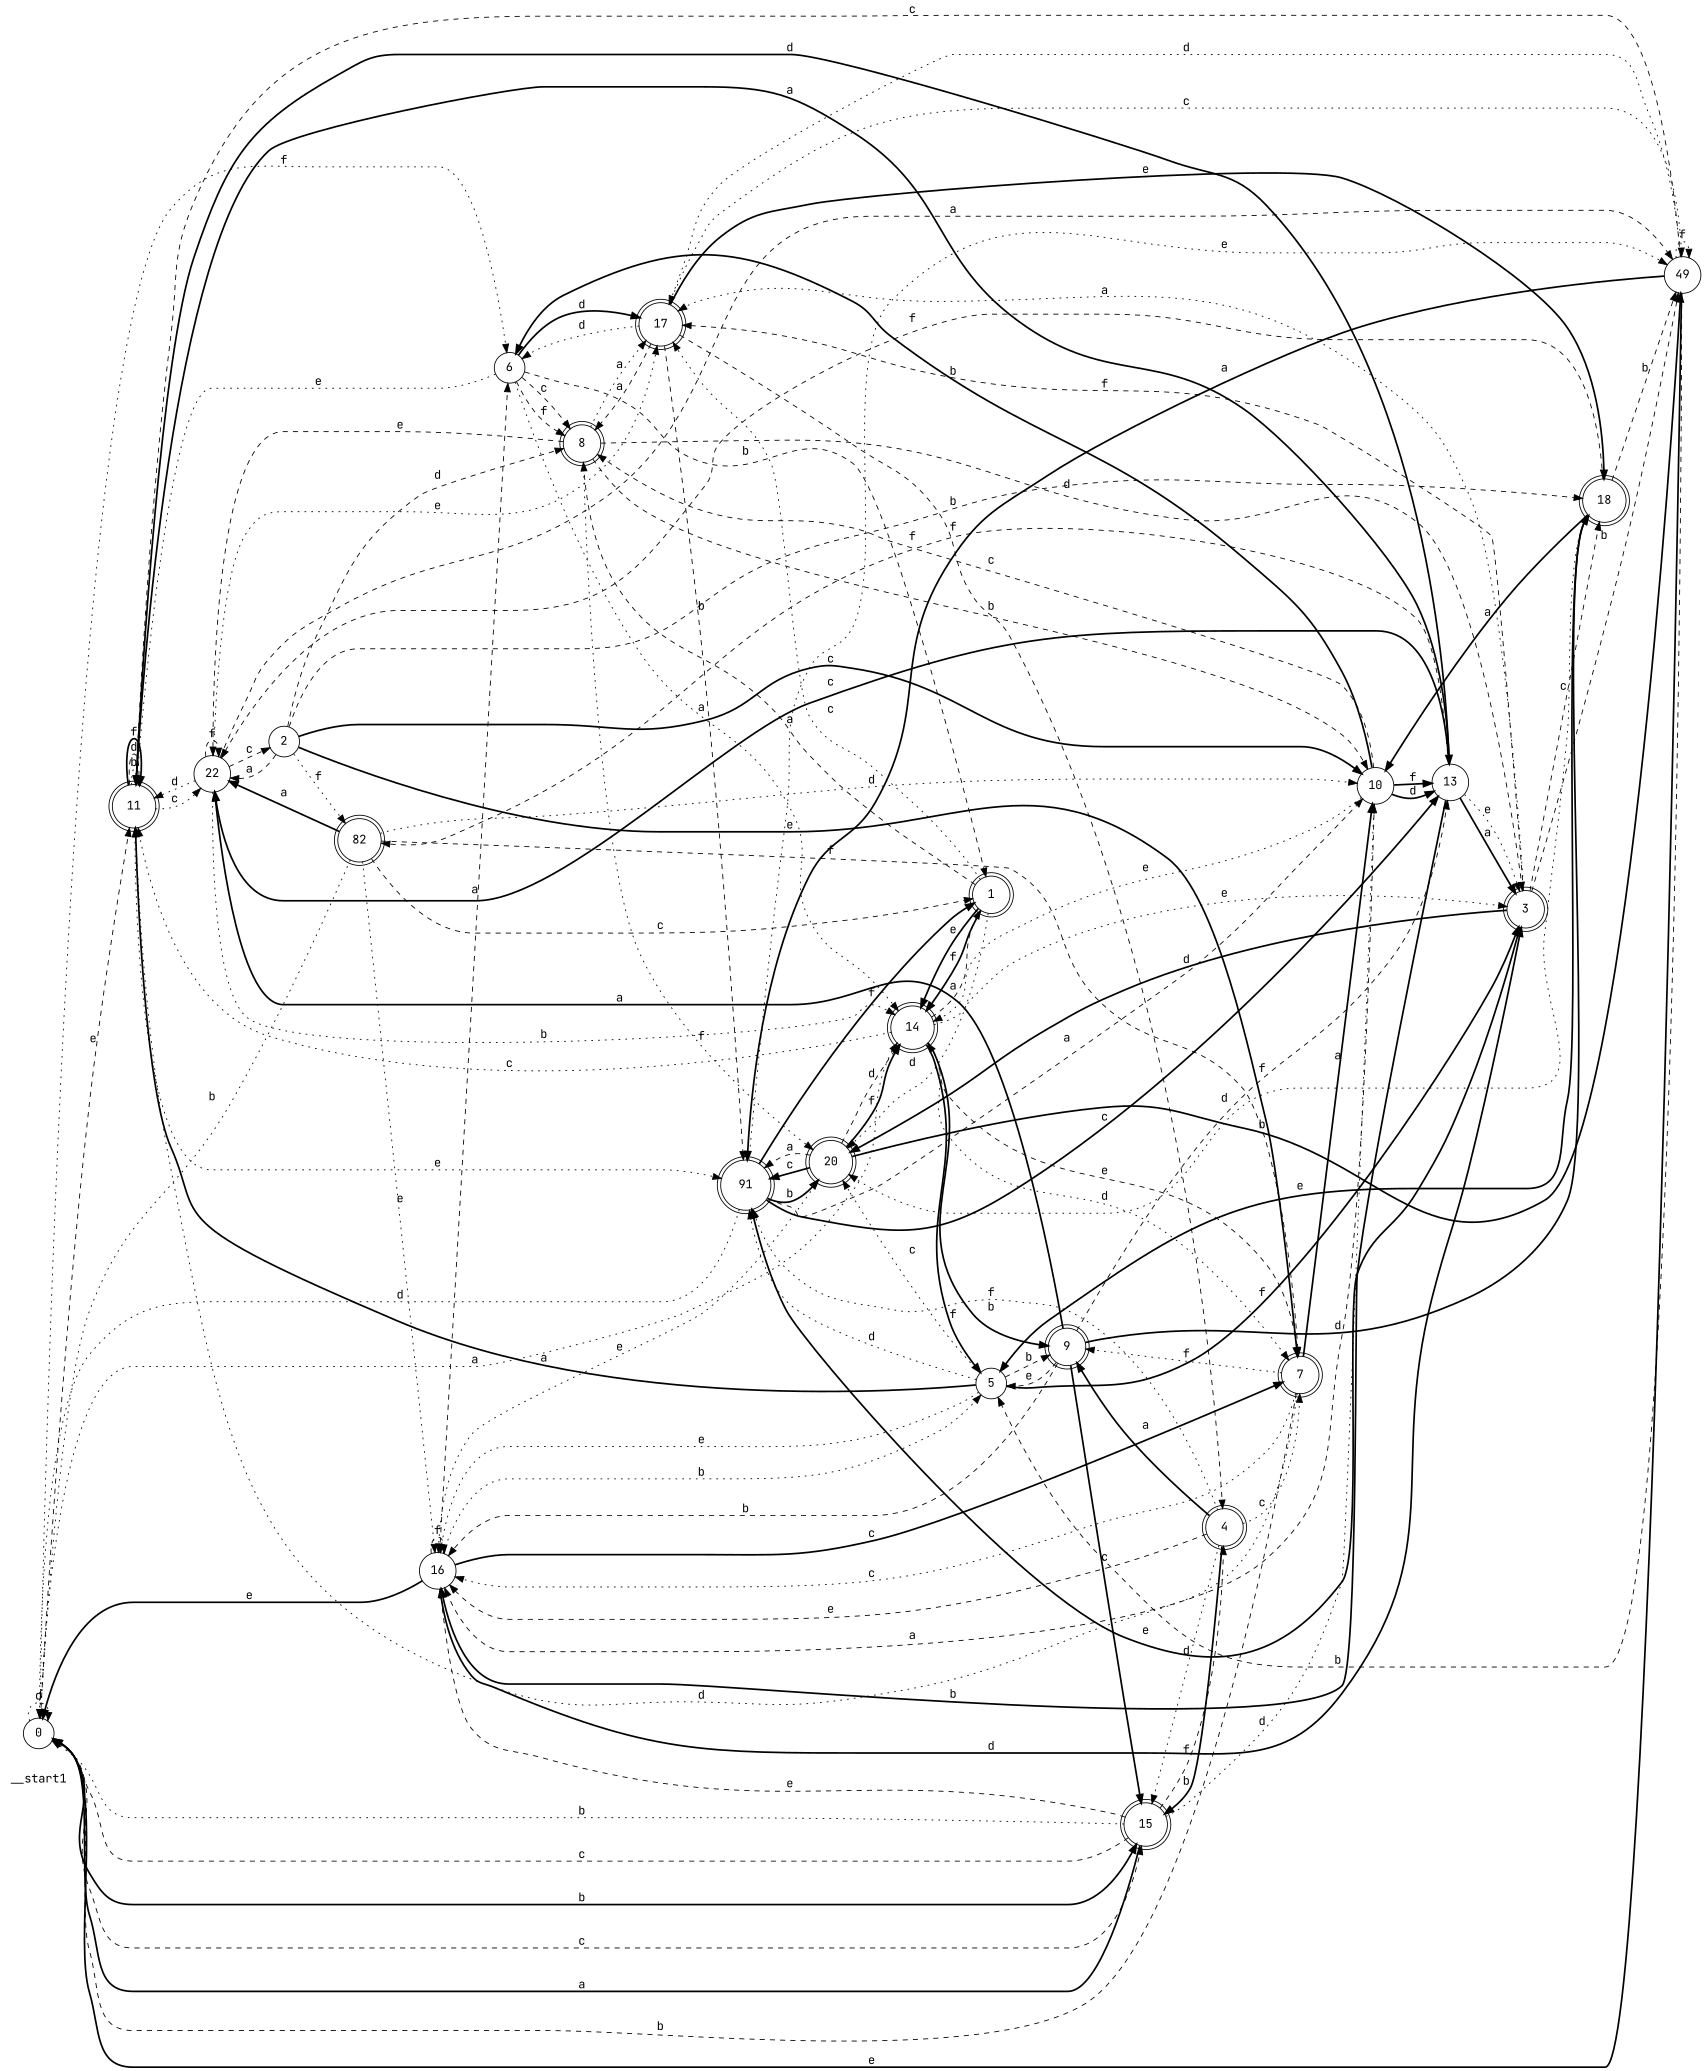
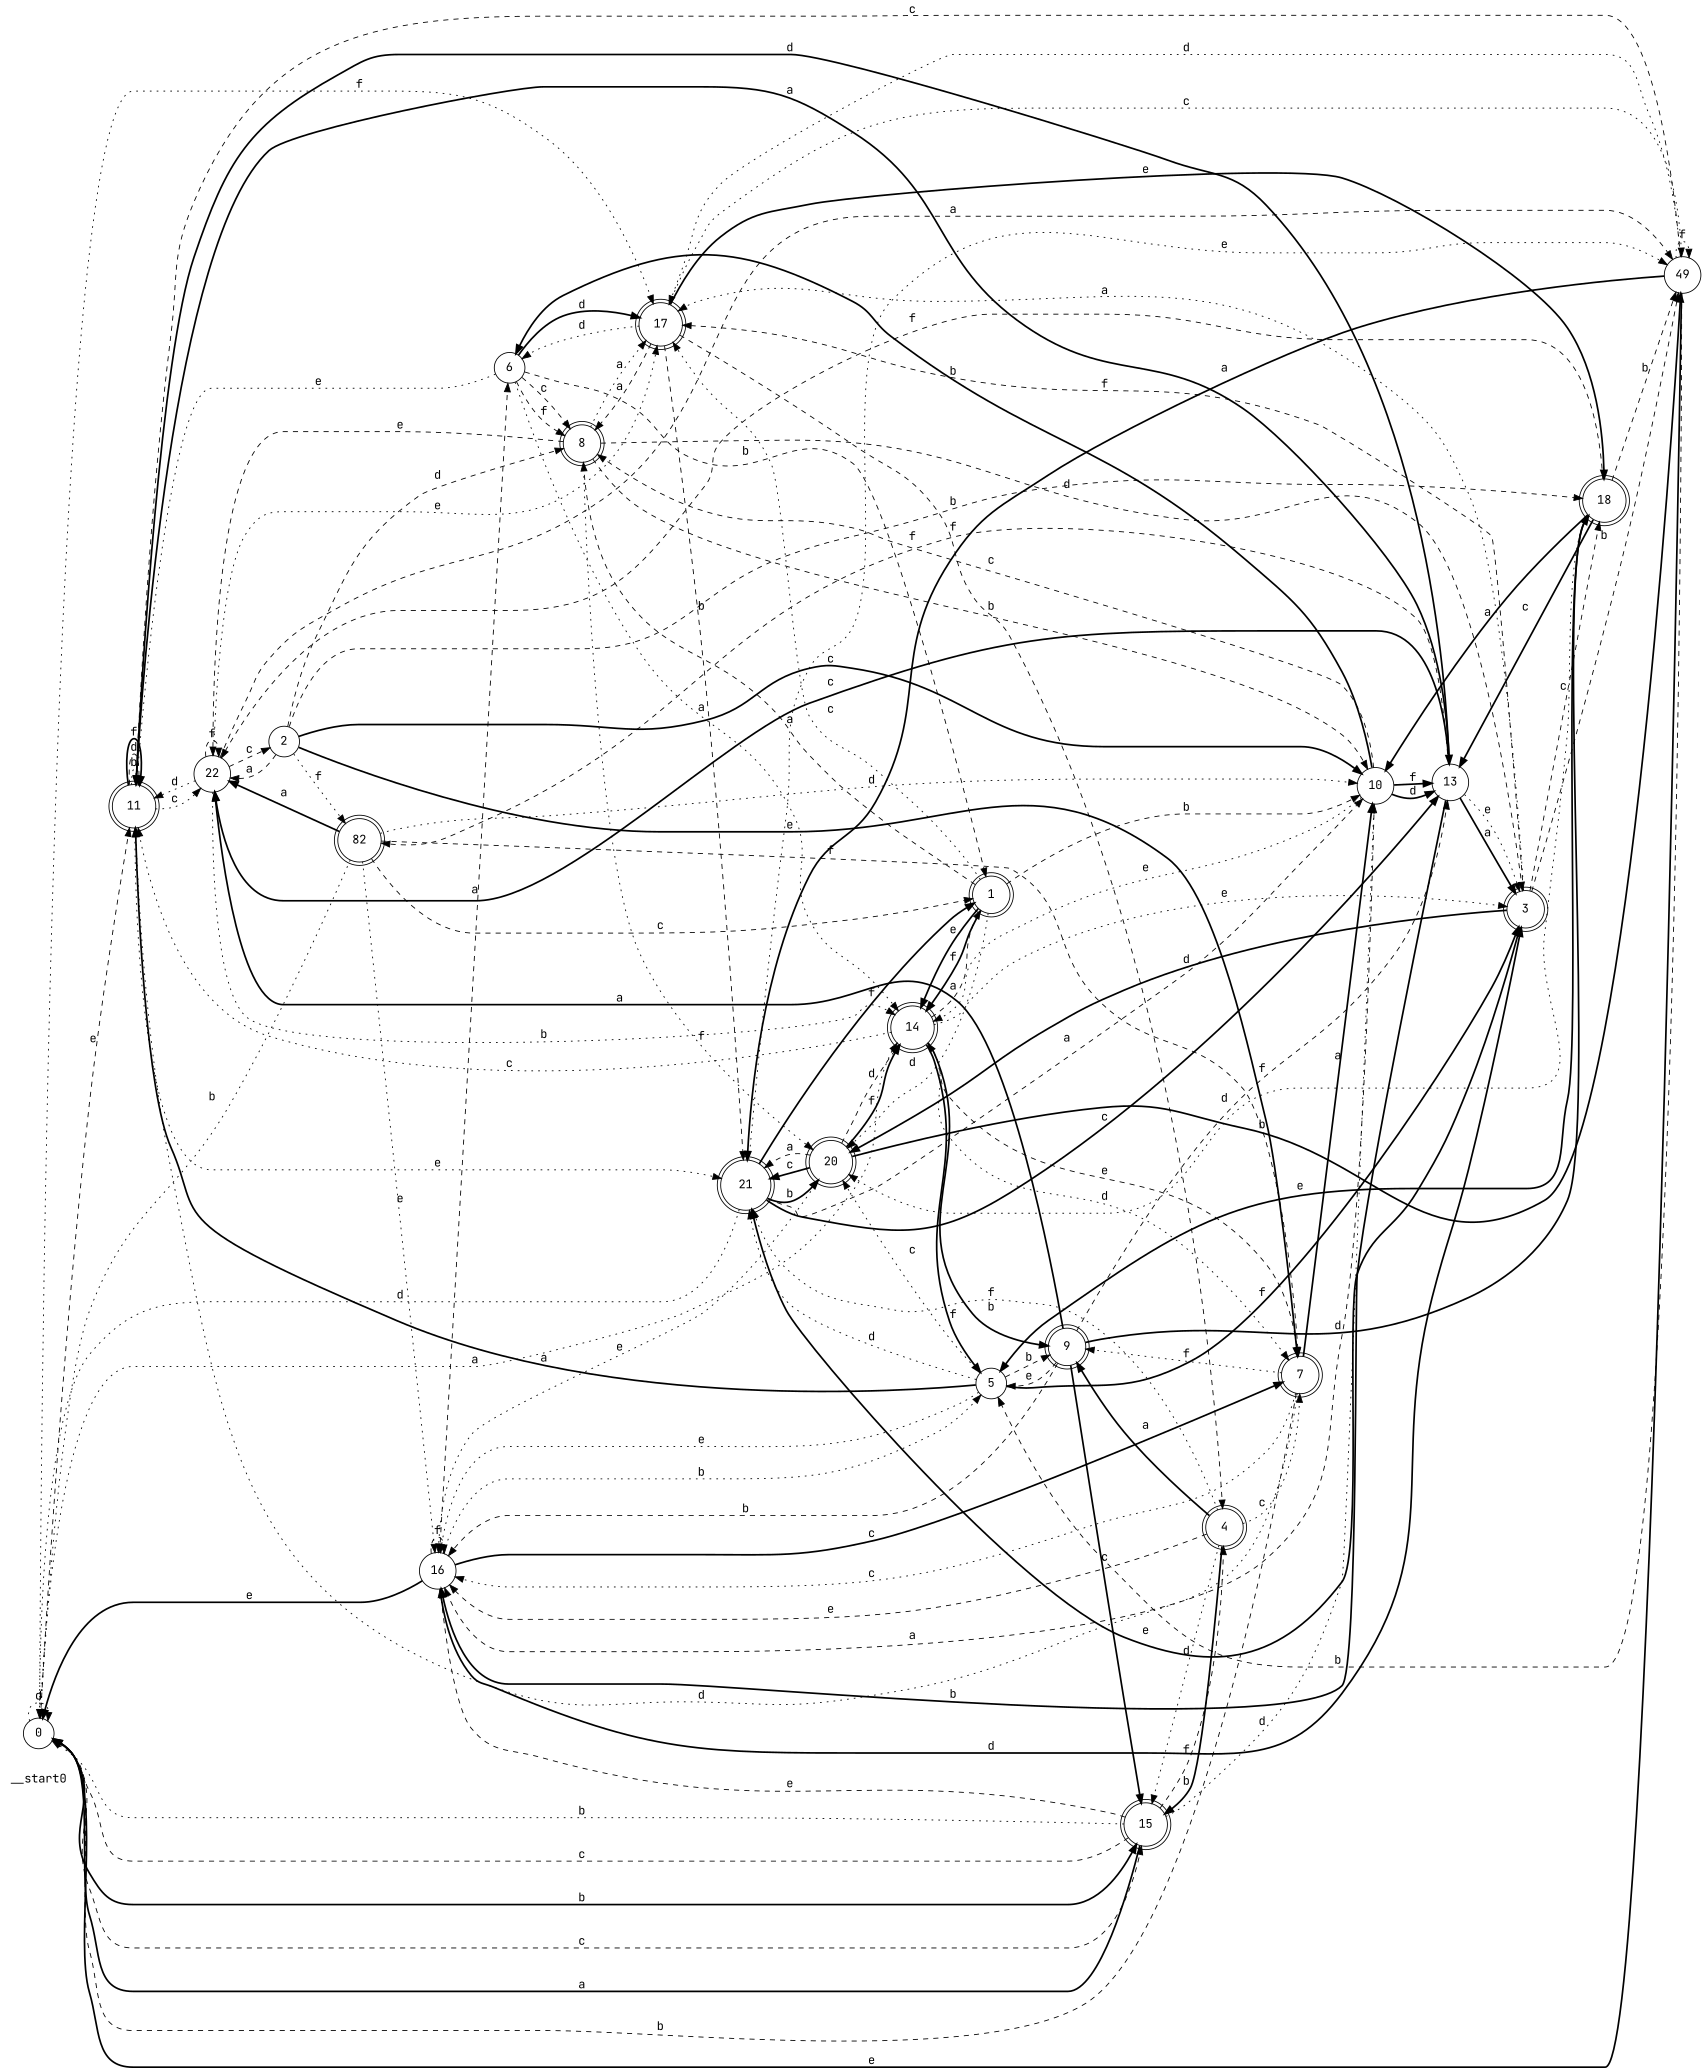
  digraph {
    fontname="JetBrains Mono"
    rankdir=LR
    node [fontname="JetBrains Mono" shape=doublecircle color=black fillcolor=white style="rounded,filled"]
    edge [fontname="JetBrains Mono" style=dashed]
-   __start0 [shape=none label=__start1 color="" fillcolor="" style=""]
+   __start0 [shape=none color="" fillcolor="" style=""]
    n2 [label=0 shape=circle style=filled]
    n3 [label=11]
    n4 [label=14]
    n5 [label=15]
    n6 [label=17]
    n7 [label=22 shape=circle style=filled]
-   n8 [label=91]
+   n8 [label=21]
    n9 [label=13 shape=circle style=filled]
    n10 [label=1]
    n11 [label=7]
    n12 [label=3]
    n13 [label=9]
    n14 [label=5 shape=circle style=filled]
    n15 [label=10 shape=circle style=filled]
    n16 [label=4]
    n17 [label=16 shape=circle style=filled]
    n18 [label=8]
    n19 [label=18]
    n20 [label=49 shape=circle style=filled]
    n21 [label=6 shape=circle style=filled]
    n22 [label=20]
    n23 [label=2 shape=circle style=filled]
    n24 [label=82]
    n2 -> n2 [label=d style=dotted]
    n2 -> n3 [label=e]
    n2 -> n4 [label=a style=dotted]
    n2 -> n5 [label=b style=bold]
    n2 -> n5 [label=c]
-   n2 -> n21 [label=f style=dotted]
+   n2 -> n6 [label=f style=dotted]
    n3 -> n3 [label=b style=dotted]
    n3 -> n3 [label=d]
    n3 -> n3 [label=f style=bold]
    n3 -> n7 [label=c style=dotted]
    n3 -> n8 [label=e style=dotted]
    n3 -> n9 [label=a style=bold]
    n4 -> n3 [label=c style=dotted]
    n4 -> n10 [label=a]
    n4 -> n11 [label=d style=dotted]
    n4 -> n12 [label=e style=dotted]
    n4 -> n13 [label=b style=bold]
    n4 -> n14 [label=f style=bold]
    n5 -> n2 [label=a style=bold]
    n5 -> n2 [label=b style=dotted]
    n5 -> n2 [label=c]
    n5 -> n15 [label=d style=dotted]
    n5 -> n16 [label=f]
    n5 -> n17 [label=e]
    n6 -> n8 [label=b]
    n6 -> n16 [label=f]
    n6 -> n18 [label=a]
    n6 -> n19 [label=e style=bold]
    n6 -> n20 [label=c style=dotted]
    n6 -> n21 [label=d style=dotted]
    n7 -> n3 [label=d style=dotted]
    n7 -> n4 [label=b style=dotted]
    n7 -> n6 [label=e style=dotted]
    n7 -> n7 [label=f]
    n7 -> n20 [label=a]
    n7 -> n23 [label=c]
    n8 -> n2 [label=d style=dotted]
    n8 -> n9 [label=c style=bold]
    n8 -> n10 [label=f style=bold]
    n8 -> n15 [label=a]
    n8 -> n20 [label=e style=dotted]
    n8 -> n22 [label=b style=bold]
    n9 -> n3 [label=d style=bold]
    n9 -> n7 [label=c style=bold]
    n9 -> n12 [label=a style=bold]
    n9 -> n12 [label=e style=dotted]
    n9 -> n17 [label=b style=bold]
    n9 -> n24 [label=f]
    n10 -> n4 [label=e style=bold]
    n10 -> n4 [label=f style=bold]
    n10 -> n6 [label=c style=dotted]
+   n10 -> n15 [label=b]
    n10 -> n18 [label=a]
    n10 -> n22 [label=d style=dotted]
    n11 -> n2 [label=b]
    n11 -> n3 [label=d style=dotted]
    n11 -> n4 [label=e]
    n11 -> n13 [label=f style=dotted]
    n11 -> n15 [label=a style=bold]
    n11 -> n17 [label=c style=dotted]
    n12 -> n6 [label=a style=dotted]
    n12 -> n6 [label=f]
    n12 -> n8 [label=e style=bold]
    n12 -> n19 [label=c]
    n12 -> n20 [label=b]
    n12 -> n22 [label=d style=bold]
    n13 -> n5 [label=c style=bold]
    n13 -> n7 [label=a style=bold]
    n13 -> n9 [label=f]
    n13 -> n14 [label=e]
    n13 -> n17 [label=b]
    n13 -> n19 [label=d style=bold]
    n14 -> n3 [label=a style=bold]
    n14 -> n8 [label=d style=dotted]
    n14 -> n12 [label=f style=bold]
    n14 -> n13 [label=b]
    n14 -> n17 [label=e style=dotted]
    n14 -> n22 [label=c style=dotted]
    n15 -> n4 [label=e style=dotted]
    n15 -> n9 [label=d style=bold]
    n15 -> n9 [label=f style=bold]
    n15 -> n17 [label=a]
    n15 -> n18 [label=c]
    n15 -> n21 [label=b style=bold]
    n16 -> n5 [label=b style=bold]
    n16 -> n5 [label=d style=dotted]
    n16 -> n8 [label=f style=dotted]
    n16 -> n11 [label=c style=dotted]
    n16 -> n13 [label=a style=bold]
    n16 -> n17 [label=e]
    n17 -> n2 [label=e style=bold]
    n17 -> n11 [label=c style=bold]
    n17 -> n12 [label=d style=bold]
    n17 -> n14 [label=b style=dotted]
    n17 -> n17 [label=f]
    n17 -> n21 [label=a]
    n18 -> n6 [label=a style=dotted]
    n18 -> n7 [label=e]
    n18 -> n12 [label=d]
    n18 -> n15 [label=b]
    n18 -> n22 [label=f style=dotted]
    n19 -> n7 [label=f]
+   n19 -> n9 [label=c style=bold]
    n19 -> n14 [label=e style=bold]
    n19 -> n15 [label=a style=bold]
    n19 -> n20 [label=b]
    n19 -> n22 [label=d style=dotted]
    n20 -> n2 [label=e style=bold]
    n20 -> n3 [label=c]
    n20 -> n6 [label=d style=dotted]
    n20 -> n8 [label=a style=bold]
    n20 -> n14 [label=b]
    n20 -> n20 [label=f style=dotted]
    n21 -> n3 [label=e style=dotted]
    n21 -> n4 [label=a style=dotted]
    n21 -> n6 [label=d style=bold]
    n21 -> n10 [label=b]
    n21 -> n18 [label=c]
    n21 -> n18 [label=f]
    n22 -> n4 [label=d]
    n22 -> n4 [label=f style=bold]
    n22 -> n8 [label=a]
    n22 -> n8 [label=c style=bold]
    n22 -> n17 [label=e style=dotted]
    n22 -> n20 [label=b style=bold]
    n23 -> n7 [label=a]
    n23 -> n11 [label=e style=bold]
    n23 -> n15 [label=c style=bold]
    n23 -> n18 [label=d]
    n23 -> n19 [label=b]
    n23 -> n24 [label=f style=dotted]
    n24 -> n2 [label=b style=dotted]
    n24 -> n7 [label=a style=bold]
    n24 -> n10 [label=c]
    n24 -> n11 [label=f]
    n24 -> n15 [label=d style=dotted]
    n24 -> n17 [label=e style=dotted]
  }
